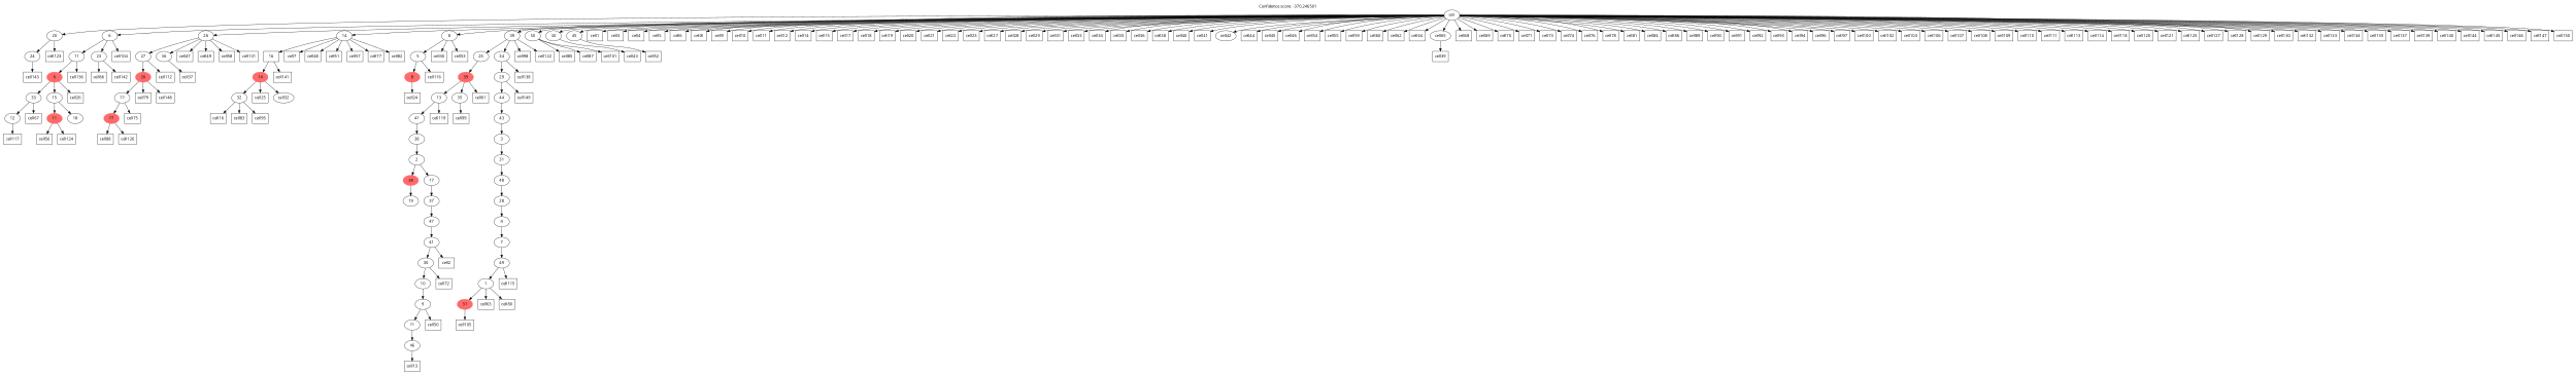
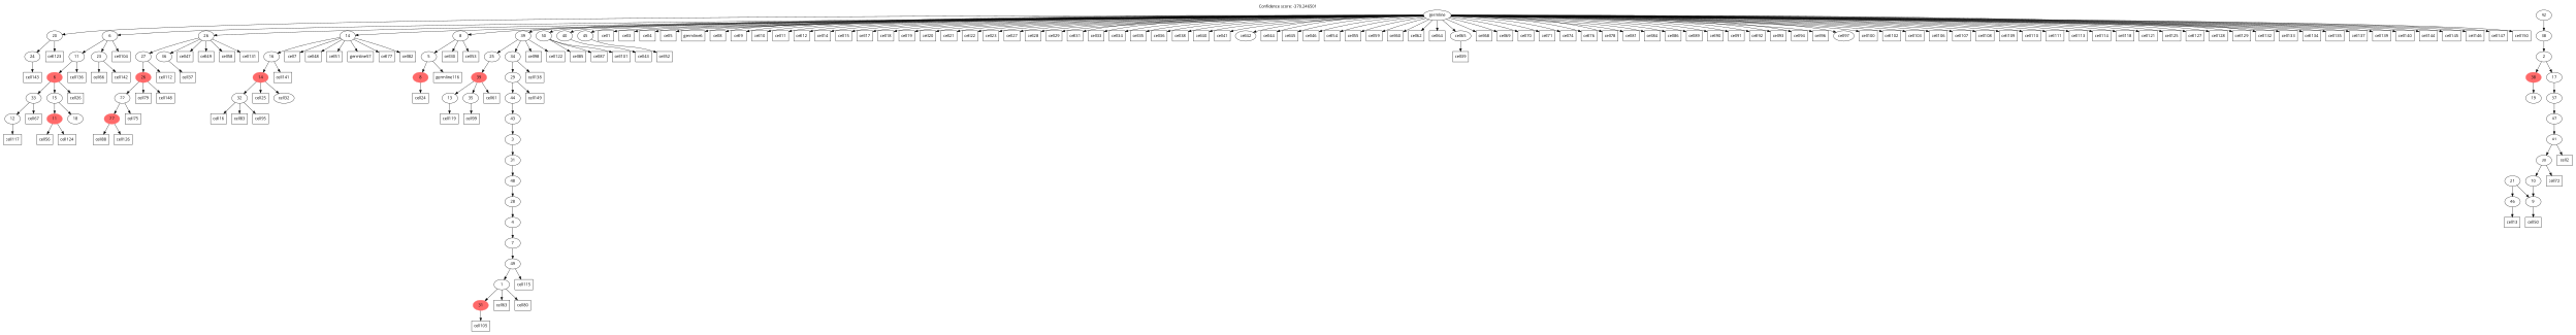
  digraph {
    fontname="Open Sans"
    label="Confidence score: -370.246501"
    labelloc=t
    node [fontname="Open Sans" shape=box]
    edge [fontname="Open Sans"]
    n1 [label=20 shape=""]
    n2 [label=24 shape=""]
    cell123
    cell143
    n5 [label=33 shape=""]
    n6 [label=12 shape=""]
    cell67
    cell117
    n9 [label=15 shape=""]
    n10 [color=indianred1 label=11 style=filled shape=""]
    n11 [label=18 shape=""]
    cell56
    cell124
    n14 [color=indianred1 label=6 style=filled shape=""]
    cell26
    n16 [label=11 shape=""]
    cell136
    n18 [label=6 shape=""]
    n19 [label=23 shape=""]
    cell104
    cell66
    cell142
    n23 [label=22 shape=""]
    n24 [color=indianred1 label=27 style=filled shape=""]
    cell75
    cell88
    cell126
    n28 [color=indianred1 label=26 style=filled shape=""]
    cell79
    cell148
    n31 [label=27 shape=""]
    cell112
    n33 [label=26 shape=""]
    n34 [label=36 shape=""]
    cell47
    cell49
    cell58
    cell131
    cell37
    n40 [color=indianred1 label=14 style=filled shape=""]
    n41 [label=32 shape=""]
    cell25
    cell32 [shape=ellipse]
    cell16
    cell83
    cell95
-   n47 [label=16]
+   n47 [label=16 shape=""]
    cell141
    n49 [label=14 shape=""]
    cell7
    cell48
    cell51
-   cell57
+   cell57 [label=germline57]
    cell77
    cell82
    n56 [label=5 shape=""]
    n57 [color=indianred1 label=8 style=filled shape=""]
-   cell116
+   cell116 [label=germline116]
    cell24
    n60 [label=8 shape=""]
    cell30
    cell53
    n63 [color=indianred1 label=38 style=filled shape=""]
    n64 [label=19 shape=""]
    n65 [label=21 shape=""]
    n66 [label=46 shape=""]
    cell13
    n68 [label=9 shape=""]
    cell50
    n70 [label=10 shape=""]
    n71 [label=30 shape=""]
    cell72
    n73 [label=41 shape=""]
    cell2
    n75 [label=47 shape=""]
    n76 [label=37 shape=""]
    n77 [label=17 shape=""]
    n78 [label=2 shape=""]
    n79 [label=38 shape=""]
    n80 [label=42 shape=""]
    n81 [label=13 shape=""]
    cell119
    n83 [color=indianred1 label=39 style=filled shape=""]
    n84 [label=35 shape=""]
    cell61
    cell99
    n87 [label=25 shape=""]
    n88 [label=1 shape=""]
    n89 [color=indianred1 label=31 style=filled shape=""]
    cell63
    cell80
    cell105
    n93 [label=49 shape=""]
    cell115
    n95 [label=7 shape=""]
    n96 [label=4 shape=""]
    n97 [label=28 shape=""]
    n98 [label=48 shape=""]
    n99 [label=31 shape=""]
    n100 [label=3 shape=""]
    n101 [label=43 shape=""]
    n102 [label=44 shape=""]
    n103 [label=29 shape=""]
    cell149
    n105 [label=34 shape=""]
    cell138
    n107 [label=39 shape=""]
    cell98
    cell122
-   n110 [label=cell shape=""]
+   n110 [label=germline shape=""]
    n111 [label=50 shape=""]
    n112 [label=40 shape=""]
    n113 [label=45 shape=""]
    cell1
    cell3
    cell4
    cell5
-   cell6
+   cell6 [label=germline6]
    cell8
    cell9
    cell10
    cell11
    cell12
    cell14
    cell15
    cell17
    cell18
    cell19
    cell20
    cell21
    cell22
    cell23
    cell27
    cell28
    cell29
    cell31
    cell33
    cell34
    cell35
    cell36
    cell38
    cell40
    cell41
    cell42 [shape=ellipse]
    cell44
    cell45
    cell46
    cell54
    cell55
    cell59
    cell60
    cell62
    cell64
    cell65 [shape=ellipse]
    cell68
    cell69
    cell70
    cell71
-   cell73
    cell74
    cell76
    cell78
    cell81
    cell84
    cell86
    cell89
    cell90
    cell91
    cell92
    cell93
    cell94
    cell96
-   cell97
+   cell97 [shape=ellipse]
    cell100
    cell102
    cell103
    cell106
    cell107
    cell108
    cell109
    cell110
    cell111
    cell113
    cell114
    cell118
-   cell120
    cell121
    cell125
    cell127
    cell128
    cell129
-   cell130
    cell132
    cell133
    cell134
    cell135
    cell137
    cell139
    cell140
    cell144
    cell145
    cell146
    cell147
    cell150
    cell85
    cell87
    cell101
    cell43
    cell52
    cell39
    n1 -> n2
    n1 -> cell123
    n2 -> cell143
    n5 -> n6
    n5 -> cell67
    n6 -> cell117
    n9 -> n10
    n9 -> n11
    n10 -> cell56
    n10 -> cell124
    n14 -> n5
    n14 -> n9
    n14 -> cell26
    n16 -> n14
    n16 -> cell136
    n18 -> n16
    n18 -> n19
    n18 -> cell104
    n19 -> cell66
    n19 -> cell142
    n23 -> n24
    n23 -> cell75
    n24 -> cell88
    n24 -> cell126
    n28 -> n23
    n28 -> cell79
    n28 -> cell148
    n31 -> n28
    n31 -> cell112
    n33 -> n31
    n33 -> n34
    n33 -> cell47
    n33 -> cell49
    n33 -> cell58
    n33 -> cell131
    n34 -> cell37
    n40 -> n41
    n40 -> cell25
    n40 -> cell32
    n41 -> cell16
    n41 -> cell83
    n41 -> cell95
    n47 -> n40
    n47 -> cell141
    n49 -> n47
    n49 -> cell7
    n49 -> cell48
    n49 -> cell51
    n49 -> cell57
    n49 -> cell77
    n49 -> cell82
    n56 -> n57
    n56 -> cell116
    n57 -> cell24
    n60 -> n56
    n60 -> cell30
    n60 -> cell53
    n63 -> n64
    n65 -> n66
    n66 -> cell13
-   n68 -> n65
+   n65 -> n68
    n68 -> cell50
    n70 -> n68
    n71 -> n70
    n71 -> cell72
    n73 -> n71
    n73 -> cell2
    n75 -> n73
    n76 -> n75
    n77 -> n76
    n78 -> n63
    n78 -> n77
    n79 -> n78
    n80 -> n79
-   n81 -> n80
    n81 -> cell119
    n83 -> n81
    n83 -> n84
    n83 -> cell61
    n84 -> cell99
    n87 -> n83
    n88 -> n89
    n88 -> cell63
    n88 -> cell80
    n89 -> cell105
    n93 -> n88
    n93 -> cell115
    n95 -> n93
    n96 -> n95
    n97 -> n96
    n98 -> n97
    n99 -> n98
    n100 -> n99
    n101 -> n100
    n102 -> n101
    n103 -> n102
    n103 -> cell149
    n105 -> n103
    n105 -> cell138
    n107 -> n87
    n107 -> n105
    n107 -> cell98
    n107 -> cell122
    n110 -> n1
    n110 -> n18
    n110 -> n33
    n110 -> n49
    n110 -> n60
    n110 -> n107
    n110 -> n111
    n110 -> n112
    n110 -> n113
    n110 -> cell1
    n110 -> cell3
    n110 -> cell4
    n110 -> cell5
    n110 -> cell6
    n110 -> cell8
    n110 -> cell9
    n110 -> cell10
    n110 -> cell11
    n110 -> cell12
    n110 -> cell14
    n110 -> cell15
    n110 -> cell17
    n110 -> cell18
    n110 -> cell19
    n110 -> cell20
    n110 -> cell21
    n110 -> cell22
    n110 -> cell23
    n110 -> cell27
    n110 -> cell28
    n110 -> cell29
    n110 -> cell31
    n110 -> cell33
    n110 -> cell34
    n110 -> cell35
    n110 -> cell36
    n110 -> cell38
    n110 -> cell40
    n110 -> cell41
    n110 -> cell42
    n110 -> cell44
    n110 -> cell45
    n110 -> cell46
    n110 -> cell54
    n110 -> cell55
    n110 -> cell59
    n110 -> cell60
    n110 -> cell62
    n110 -> cell64
    n110 -> cell65
    n110 -> cell68
    n110 -> cell69
    n110 -> cell70
    n110 -> cell71
-   n110 -> cell73
    n110 -> cell74
    n110 -> cell76
    n110 -> cell78
    n110 -> cell81
    n110 -> cell84
    n110 -> cell86
    n110 -> cell89
    n110 -> cell90
    n110 -> cell91
    n110 -> cell92
    n110 -> cell93
    n110 -> cell94
    n110 -> cell96
    n110 -> cell97
    n110 -> cell100
    n110 -> cell102
    n110 -> cell103
    n110 -> cell106
    n110 -> cell107
    n110 -> cell108
    n110 -> cell109
    n110 -> cell110
    n110 -> cell111
    n110 -> cell113
    n110 -> cell114
    n110 -> cell118
-   n110 -> cell120
    n110 -> cell121
    n110 -> cell125
    n110 -> cell127
    n110 -> cell128
    n110 -> cell129
-   n110 -> cell130
    n110 -> cell132
    n110 -> cell133
    n110 -> cell134
    n110 -> cell135
    n110 -> cell137
    n110 -> cell139
    n110 -> cell140
    n110 -> cell144
    n110 -> cell145
    n110 -> cell146
    n110 -> cell147
    n110 -> cell150
    n111 -> cell85
    n111 -> cell87
    n111 -> cell101
    n112 -> cell43
    n113 -> cell52
    cell65 -> cell39
  }
